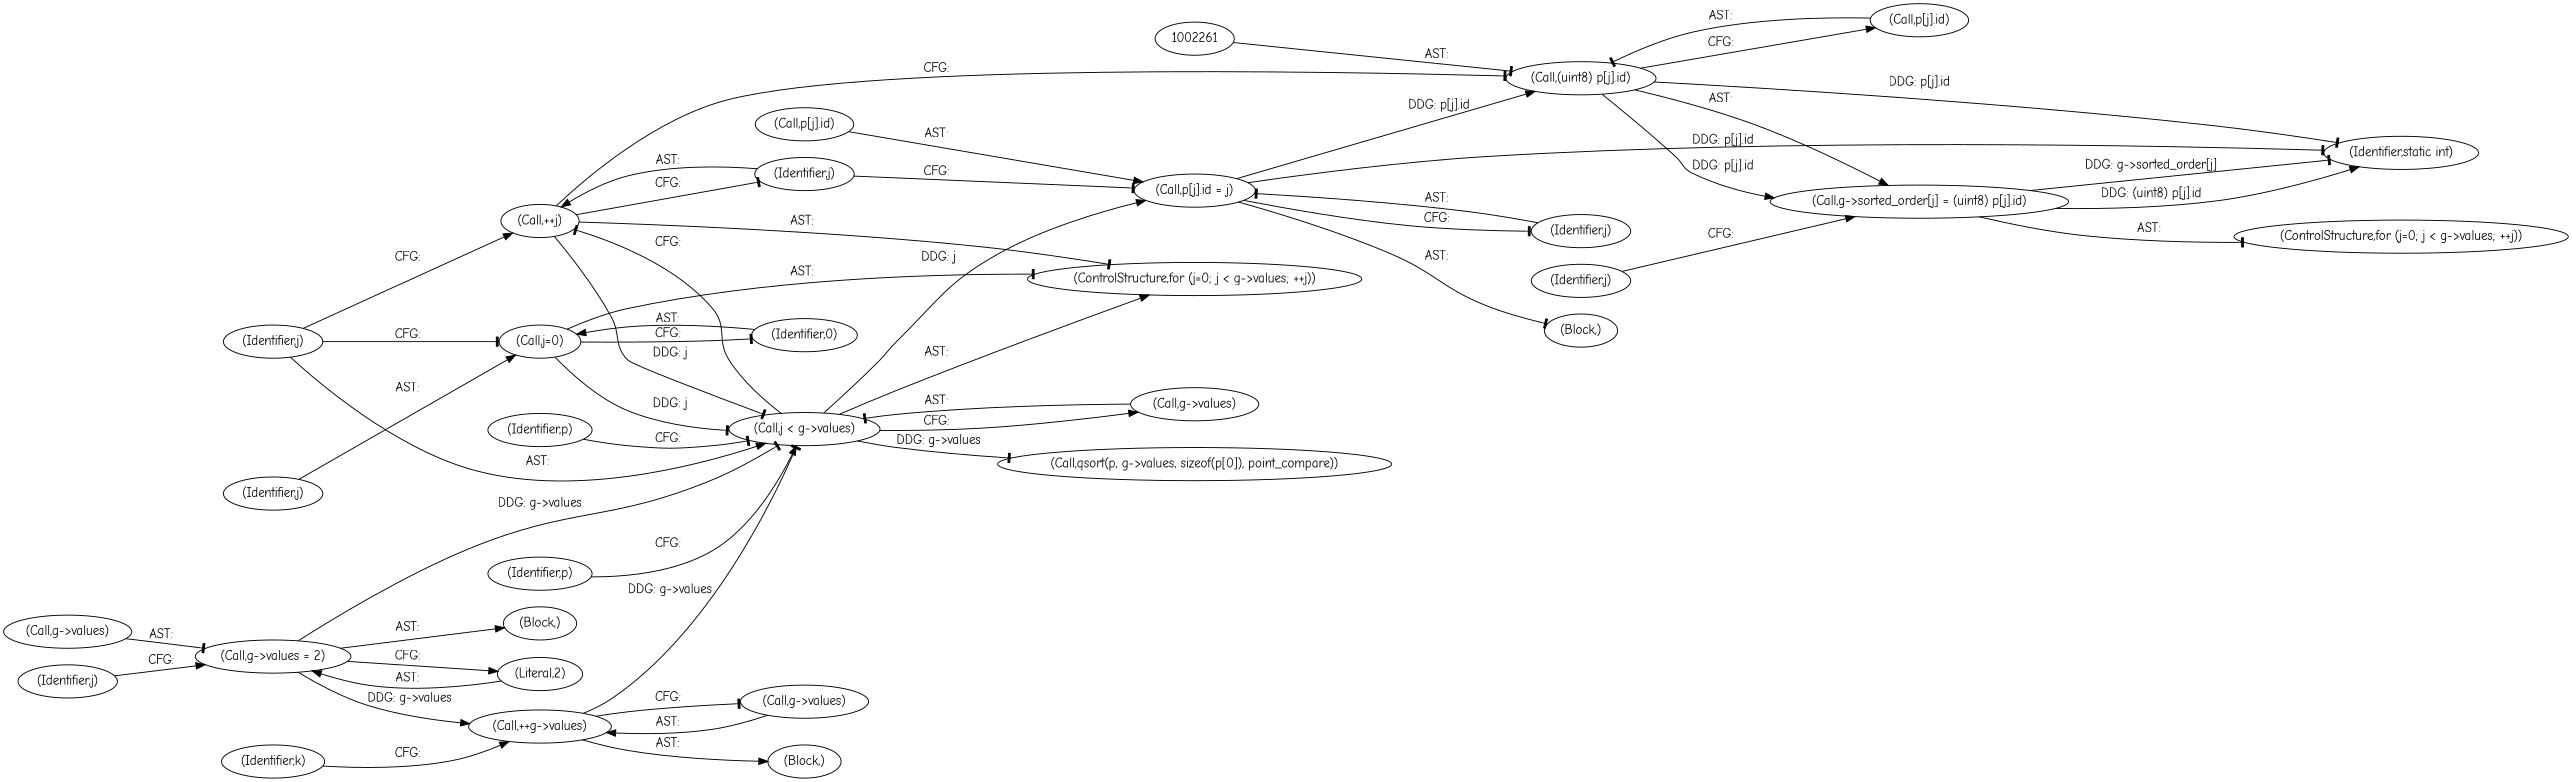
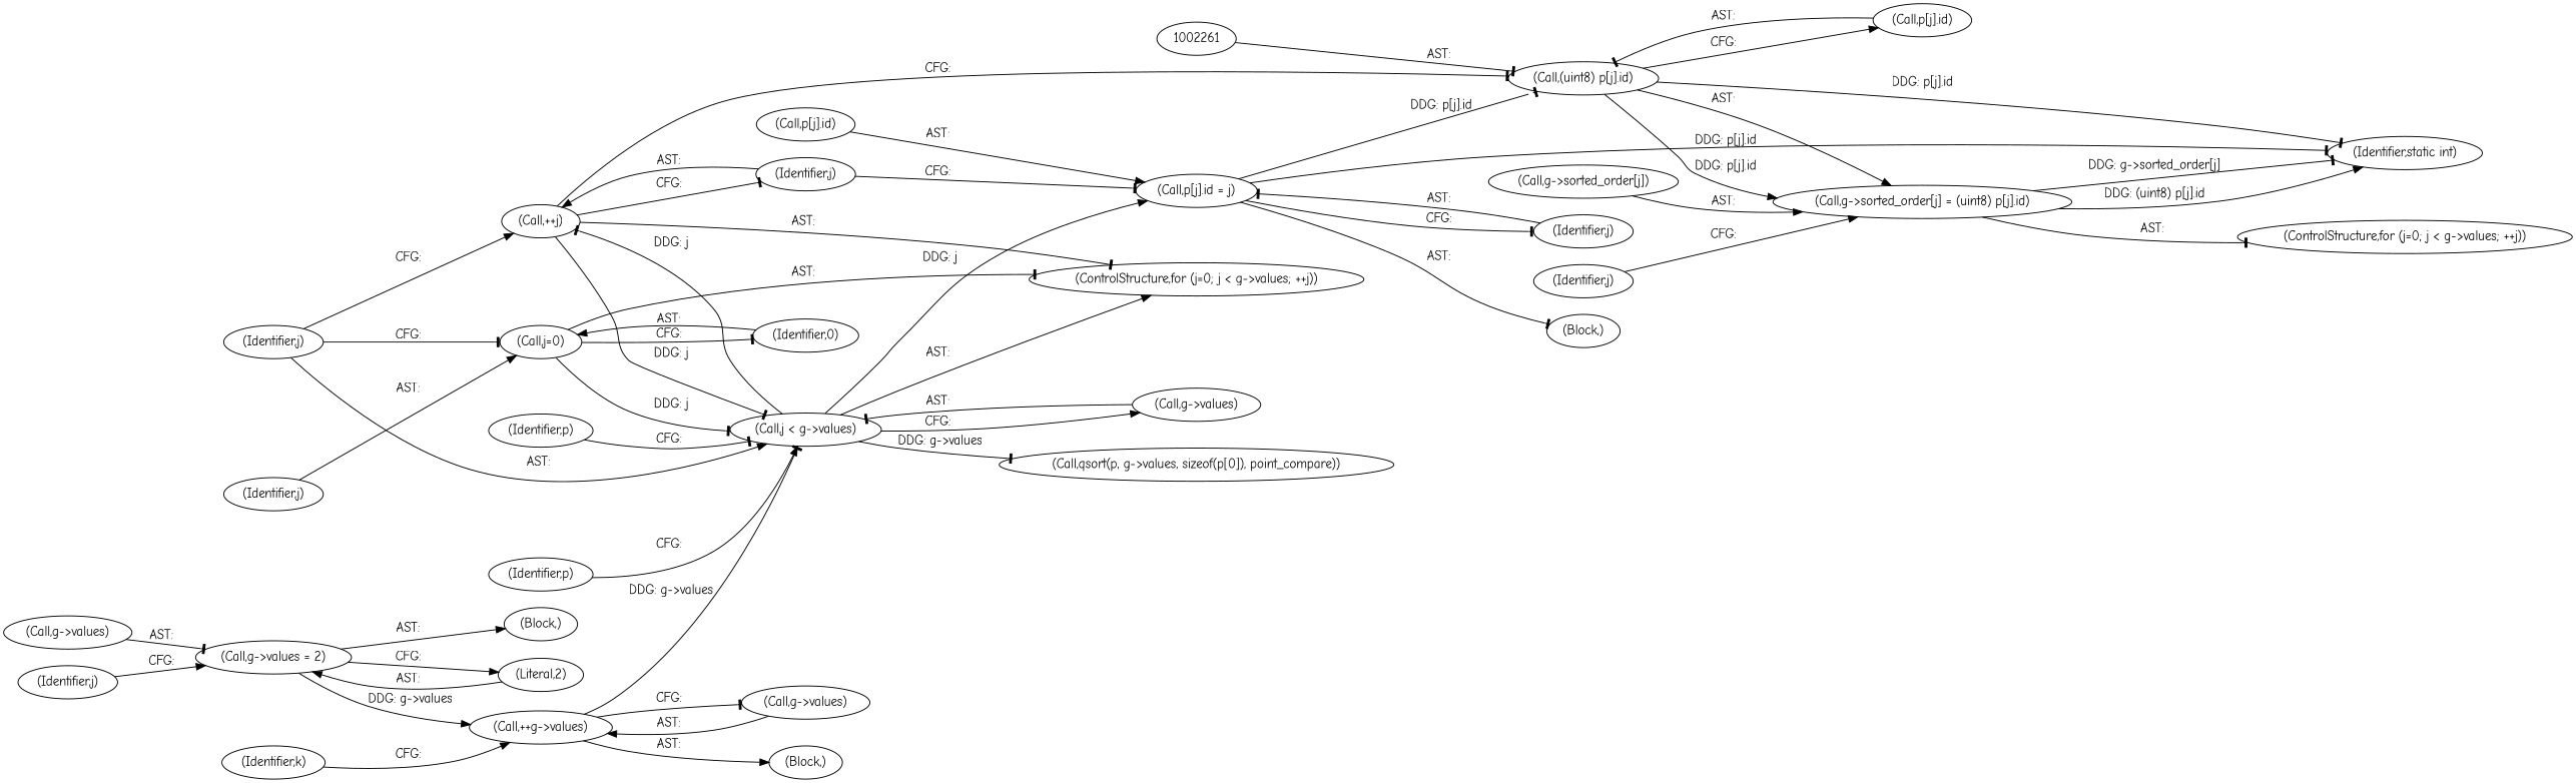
  digraph {
    fontname="Comic Neue"
    rankdir=LR
    node [fontname="Comic Neue"]
    edge [arrowhead=tee fontname="Comic Neue"]
    n1 [label="(Call,p[j].id = j)"]
    n2 [label="(Call,(uint8) p[j].id)"]
    n3 [label="(Identifier,static int)"]
    n4 [label="(Block,)"]
    n5 [label="(Identifier,j)"]
    n6 [label="(Call,g->sorted_order[j] = (uint8) p[j].id)"]
    n7 [label="(Call,p[j].id)"]
    n8 [label="(Call,j < g->values)"]
    n9 [label="(Call,++j)"]
    n10 [label="(Call,g->values)"]
    n11 [label="(Call,qsort(p, g->values, sizeof(p[0]), point_compare))"]
    n12 [label="(ControlStructure,for (j=0; j < g->values; ++j))"]
    n13 [label="(Identifier,j)"]
    n14 [label="(Call,j=0)"]
    n15 [label="(Identifier,0)"]
    n16 [label="(Call,g->values = 2)"]
    n17 [label="(Call,++g->values)"]
    n18 [label="(Block,)"]
    n19 [label="(Literal,2)"]
    n20 [label="(Block,)"]
    n21 [label="(Call,g->values)"]
    n22 [label="(ControlStructure,for (j=0; j < g->values; ++j))"]
    n23 [label="(Call,g->values)"]
    n24 [label="(Identifier,j)"]
+   n25 [label="(Call,g->sorted_order[j])"]
    n26 [label="(Identifier,p)"]
    n27 [label="(Identifier,j)"]
    n28 [label="(Identifier,j)"]
    n29 [label="(Identifier,k)"]
    n30 [label="(Identifier,p)"]
    n31 [label="(Call,p[j].id)"]
    n32 [label="(Identifier,j)"]
    1002261
-   n1 -> n2 [arrowhead=normal label="DDG: p[j].id"]
+   n1 -> n2 [label="DDG: p[j].id"]
    n1 -> n3 [label="DDG: p[j].id"]
    n1 -> n4 [label="AST: "]
    n1 -> n5 [label="CFG: "]
    n2 -> n3 [label="DDG: p[j].id"]
    n2 -> n6 [arrowhead=normal label="AST: "]
    n2 -> n6 [arrowhead=normal label="DDG: p[j].id"]
    n2 -> n7 [arrowhead=normal label="CFG: "]
    n5 -> n1 [label="AST: "]
    n6 -> n3 [arrowhead=normal label="DDG: (uint8) p[j].id"]
    n6 -> n3 [label="DDG: g->sorted_order[j]"]
    n6 -> n22 [label="AST: "]
    n7 -> n2 [label="AST: "]
    n8 -> n1 [arrowhead=normal label="DDG: j"]
-   n8 -> n9 [label="CFG: "]
+   n8 -> n9 [label="DDG: j"]
    n8 -> n10 [arrowhead=normal label="CFG: "]
    n8 -> n11 [label="DDG: g->values"]
    n8 -> n12 [arrowhead=normal label="AST: "]
    n9 -> n2 [label="CFG: "]
    n9 -> n8 [label="DDG: j"]
    n9 -> n12 [label="AST: "]
    n9 -> n13 [label="CFG: "]
    n10 -> n8 [label="AST: "]
    n13 -> n1 [label="CFG: "]
    n13 -> n9 [arrowhead=normal label="AST: "]
    n14 -> n8 [label="DDG: j"]
    n14 -> n12 [label="AST: "]
    n14 -> n15 [label="CFG: "]
    n15 -> n14 [arrowhead=normal label="AST: "]
-   n16 -> n8 [label="DDG: g->values"]
    n16 -> n17 [arrowhead=normal label="DDG: g->values"]
    n16 -> n18 [arrowhead=normal label="AST: "]
    n16 -> n19 [arrowhead=normal label="CFG: "]
    n17 -> n8 [label="DDG: g->values"]
    n17 -> n20 [arrowhead=normal label="AST: "]
    n17 -> n21 [label="CFG: "]
    n19 -> n16 [arrowhead=normal label="AST: "]
    n21 -> n17 [arrowhead=normal label="AST: "]
    n23 -> n16 [label="AST: "]
    n24 -> n14 [arrowhead=normal label="AST: "]
+   n25 -> n6 [arrowhead=normal label="AST: "]
    n26 -> n8 [arrowhead=normal label="CFG: "]
    n27 -> n16 [arrowhead=normal label="CFG: "]
    n28 -> n6 [arrowhead=normal label="CFG: "]
    n29 -> n17 [arrowhead=normal label="CFG: "]
    n30 -> n8 [label="CFG: "]
    n31 -> n1 [arrowhead=normal label="AST: "]
    n32 -> n8 [arrowhead=normal label="AST: "]
    n32 -> n9 [arrowhead=normal label="CFG: "]
    n32 -> n14 [label="CFG: "]
    1002261 -> n2 [label="AST: "]
  }
